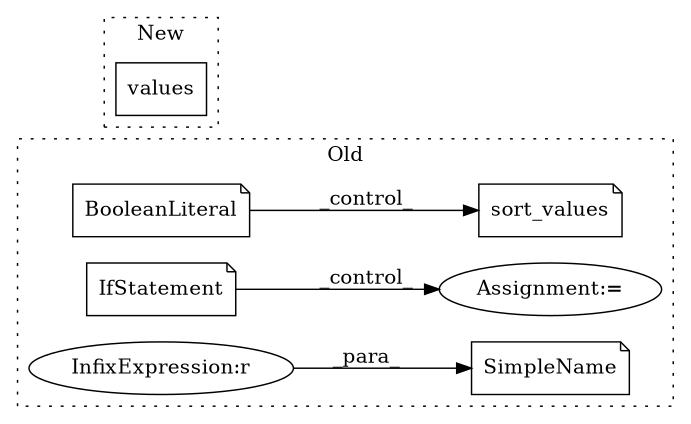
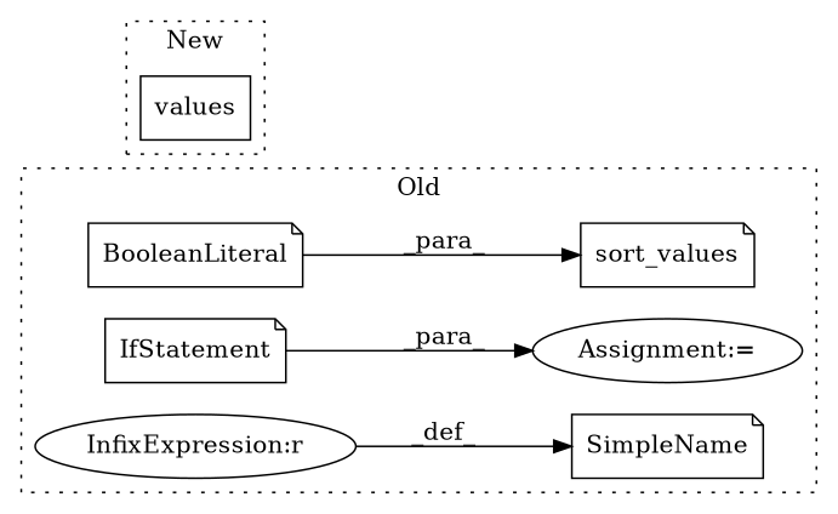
  digraph {
    rankdir=LR
    node [shape=note]
    n1 [a=32 l="12,1" label=sort_values s="9843,9867"]
    n2 [a=9 l=5 label=BooleanLiteral s=9862]
    n3 [a=7 l=1 label="Assignment:=" s=9980 shape=ellipse]
    n4 [a=25 l="4,2" label=IfStatement s="9906,9956"]
    n5 [a=42 label=SimpleName]
    n6 [a=27 l=4 label="InfixExpression:r" s=9939 shape=ellipse]
    n7 [a=41 l=7 label=values s=9568 shape=box]
    subgraph cluster_1 {
      label=Old
      style=dotted
      n1
      n2
      n3
      n4
      n5
      n6
    }
    subgraph cluster_2 {
      label=New
      style=dotted
      n7
    }
-   n2 -> n1 [label=_control_]
-   n4 -> n3 [label=_control_]
-   n6 -> n5 [label=_para_]
+   n2 -> n1 [label=_para_]
+   n4 -> n3 [label=_para_]
+   n6 -> n5 [label=_def_]
  }
